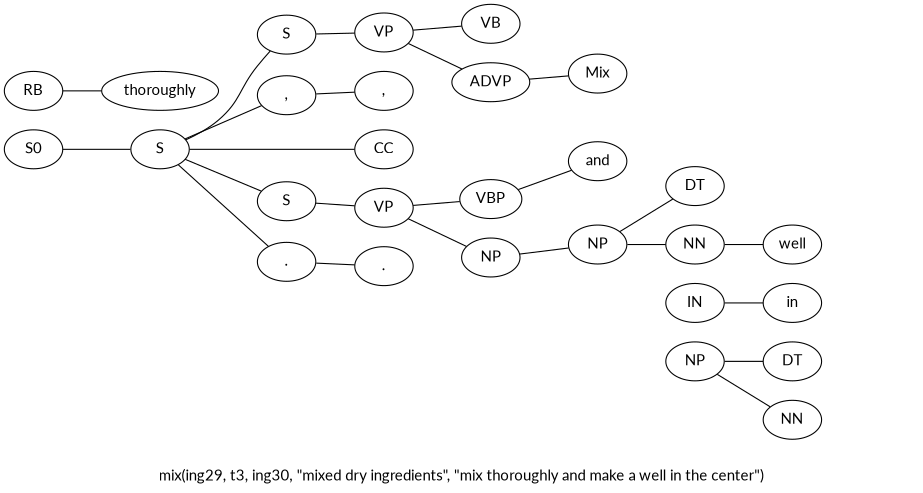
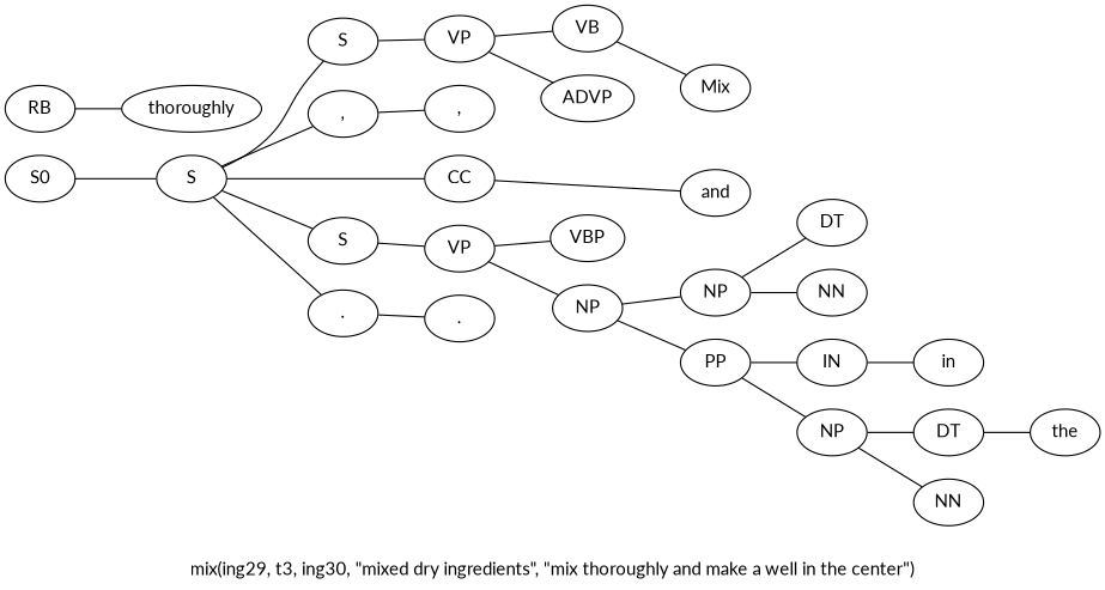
  graph {
    fontname=Lato
    label="mix(ing29, t3, ing30, \"mixed dry ingredients\", \"mix thoroughly and make a well in the center\")"
    rankdir=LR
    node [fontname=Lato]
    edge [fontname=Lato]
    n1 [label=S0]
    n2 [label=S]
    n3 [label=S]
    n4 [label=","]
    n5 [label=CC]
    n6 [label=S]
    n7 [label="."]
    n8 [label=VP]
    n9 [label=","]
    n10 [label=and]
    n11 [label=VP]
    n12 [label="."]
    n13 [label=VB]
    n14 [label=ADVP]
    n15 [label=Mix]
    n16 [label=RB]
    n17 [label=thoroughly]
    n18 [label=VBP]
    n19 [label=NP]
    n20 [label=NP]
+   n21 [label=PP]
    n22 [label=DT]
    n23 [label=NN]
    n24 [label=IN]
    n25 [label=NP]
-   n26 [label=well]
    n27 [label=in]
    n28 [label=DT]
    n29 [label=NN]
+   n30 [label=the]
    n1 -- n2
    n2 -- n3
    n2 -- n4
    n2 -- n5
    n2 -- n6
    n2 -- n7
    n3 -- n8
    n4 -- n9
-   n18 -- n10
+   n5 -- n10
    n6 -- n11
    n7 -- n12
    n8 -- n13
    n8 -- n14
    n11 -- n18
    n11 -- n19
-   n14 -- n15
+   n13 -- n15
    n16 -- n17
    n19 -- n20
+   n19 -- n21
    n20 -- n22
    n20 -- n23
-   n23 -- n26
+   n21 -- n24
+   n21 -- n25
    n24 -- n27
    n25 -- n28
    n25 -- n29
+   n28 -- n30
  }
